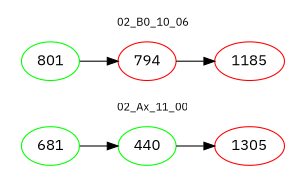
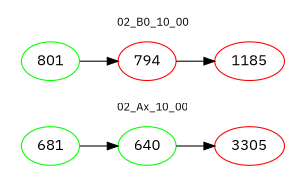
  digraph {
    fontname="IBM Plex Sans"
    rankdir=LR
    node [color=green fontname="IBM Plex Sans"]
    edge [color=black fontname="IBM Plex Sans"]
    n1 [label=681]
-   n2 [label=440]
-   n3 [color=red label=1305]
+   n2 [label=640]
+   n3 [color=red label=3305]
    n4 [label=801]
    n5 [color=red label=794]
    n6 [color=red label=1185]
    subgraph cluster_1 {
      color=white
      fontsize=10
-     label="02_Ax_11_00"
+     label="02_Ax_10_00"
      n1
      n2
      n3
    }
    subgraph cluster_2 {
      color=white
      fontsize=10
-     label="02_B0_10_06"
+     label="02_B0_10_00"
      n4
      n5
      n6
    }
    n1 -> n2
    n2 -> n3
    n4 -> n5
    n5 -> n6
  }
